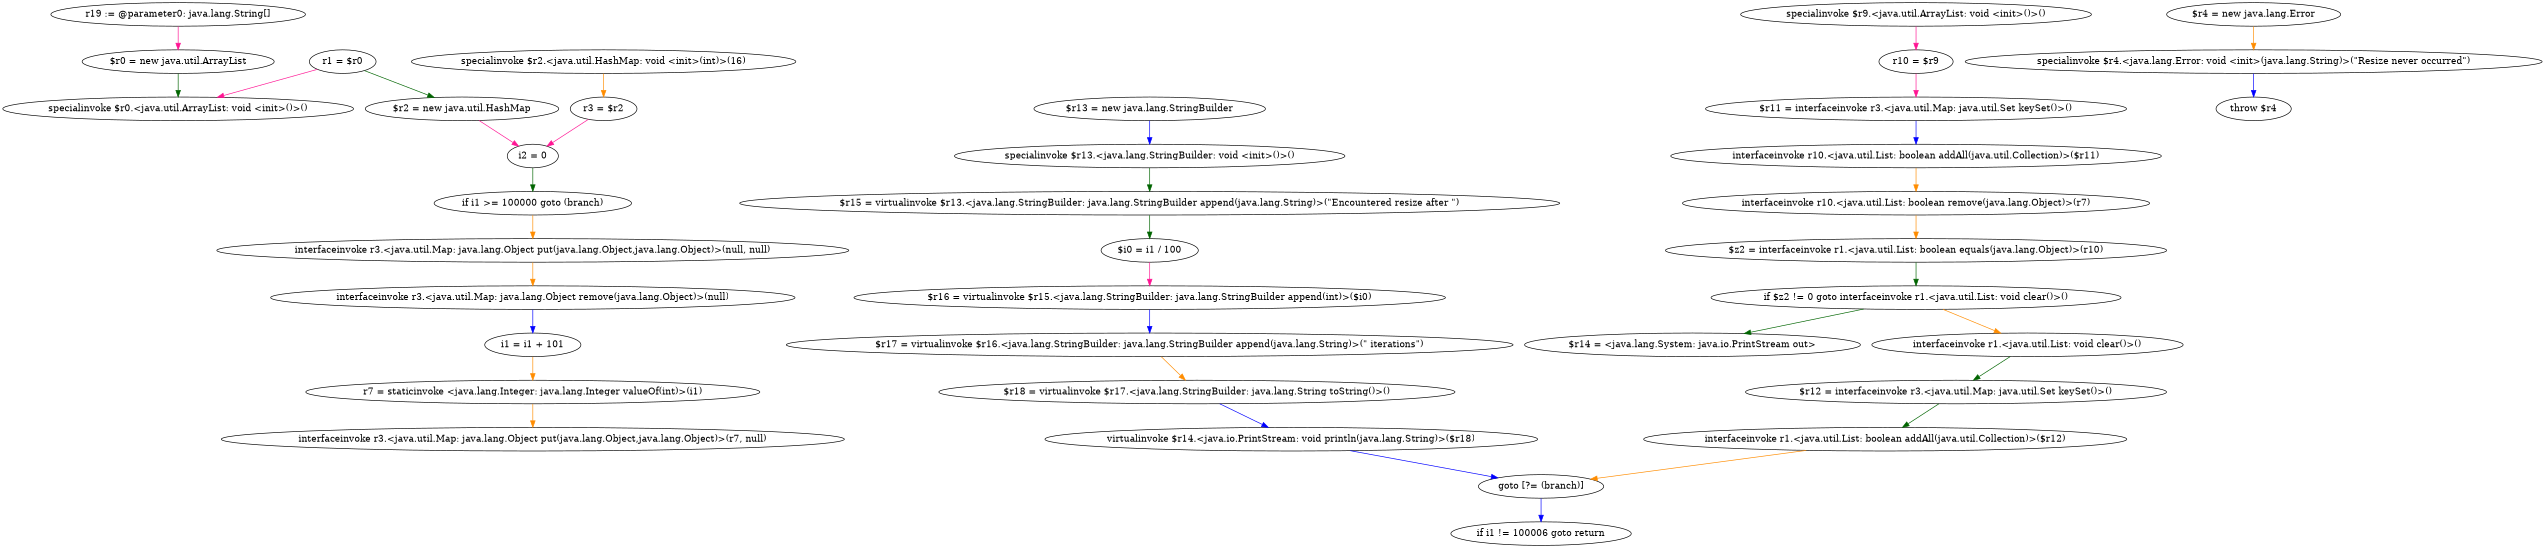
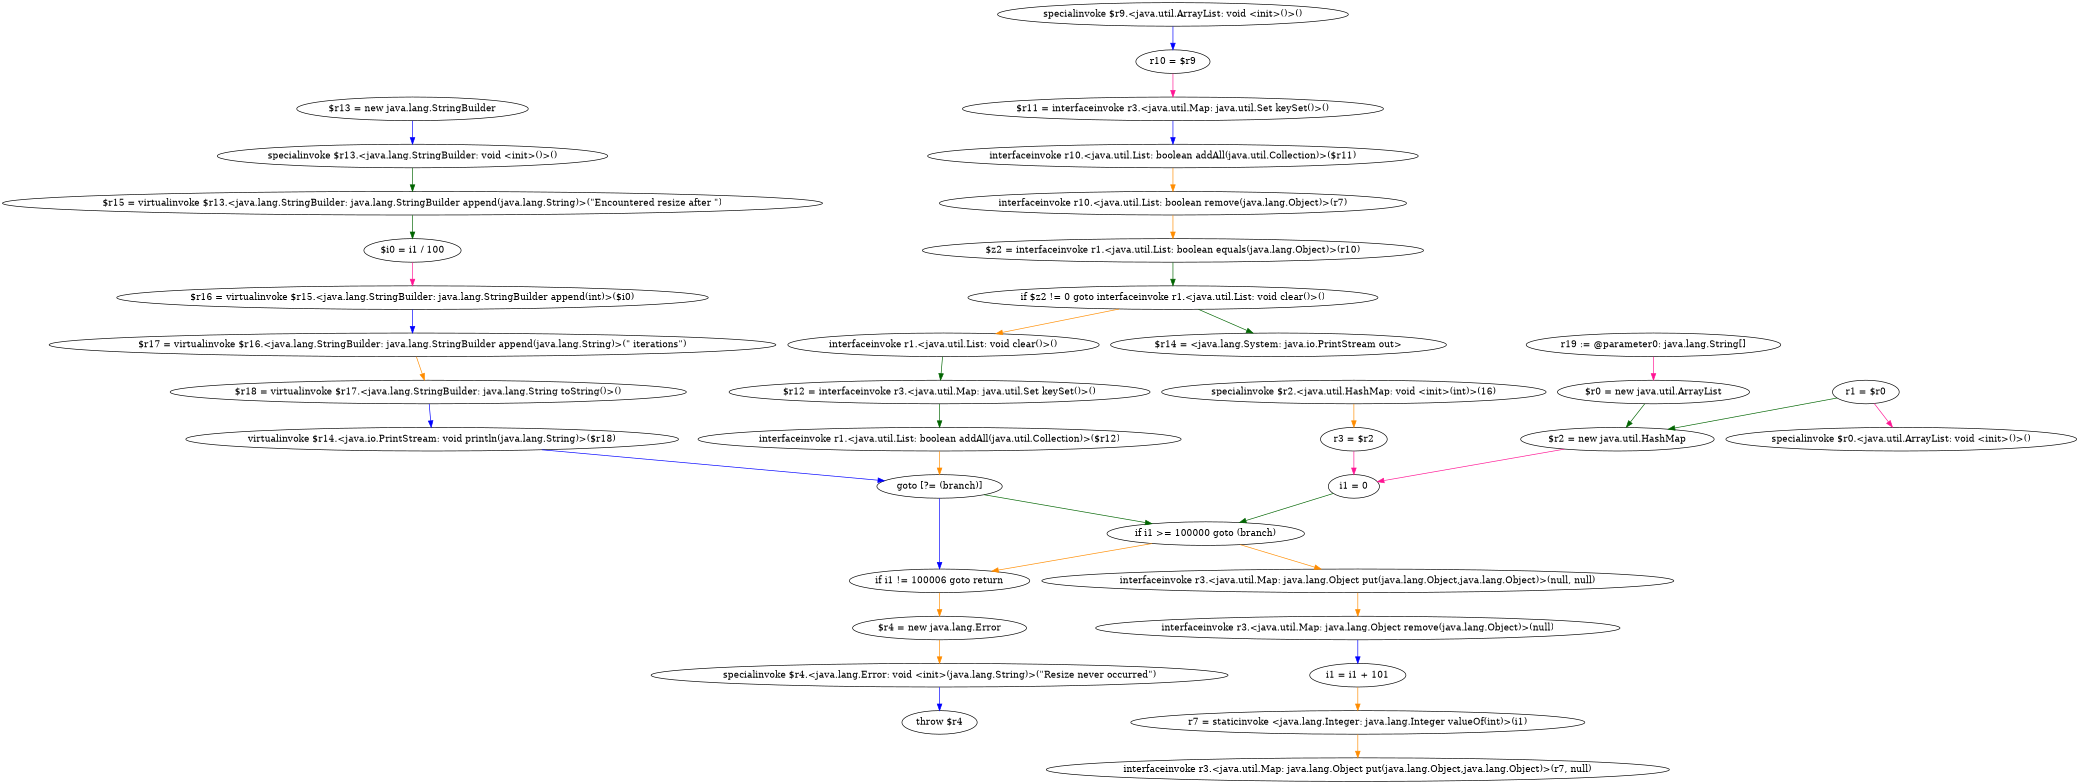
  digraph {
    edge [color=darkorange]
    "r19 := @parameter0: java.lang.String[]"
    "$r0 = new java.util.ArrayList"
    "specialinvoke $r0.<java.util.ArrayList: void <init>()>()"
    "r1 = $r0"
    "$r2 = new java.util.HashMap"
-   "i1 = 0" [label="i2 = 0"]
+   "i1 = 0"
    "specialinvoke $r2.<java.util.HashMap: void <init>(int)>(16)"
    "r3 = $r2"
    "if i1 >= 100000 goto (branch)"
    "interfaceinvoke r3.<java.util.Map: java.lang.Object put(java.lang.Object,java.lang.Object)>(null, null)"
    n11 [label="if i1 != 100006 goto return"]
    "interfaceinvoke r3.<java.util.Map: java.lang.Object remove(java.lang.Object)>(null)"
    "$r4 = new java.lang.Error"
    n14 [label="i1 = i1 + 101"]
    "r7 = staticinvoke <java.lang.Integer: java.lang.Integer valueOf(int)>(i1)"
    "interfaceinvoke r3.<java.util.Map: java.lang.Object put(java.lang.Object,java.lang.Object)>(r7, null)"
    "specialinvoke $r9.<java.util.ArrayList: void <init>()>()"
    "r10 = $r9"
    "$r11 = interfaceinvoke r3.<java.util.Map: java.util.Set keySet()>()"
    "interfaceinvoke r10.<java.util.List: boolean addAll(java.util.Collection)>($r11)"
    "interfaceinvoke r10.<java.util.List: boolean remove(java.lang.Object)>(r7)"
    "$z2 = interfaceinvoke r1.<java.util.List: boolean equals(java.lang.Object)>(r10)"
    "if $z2 != 0 goto interfaceinvoke r1.<java.util.List: void clear()>()"
    "$r14 = <java.lang.System: java.io.PrintStream out>"
    "interfaceinvoke r1.<java.util.List: void clear()>()"
    "$r12 = interfaceinvoke r3.<java.util.Map: java.util.Set keySet()>()"
    "$r13 = new java.lang.StringBuilder"
    "specialinvoke $r13.<java.lang.StringBuilder: void <init>()>()"
    "$r15 = virtualinvoke $r13.<java.lang.StringBuilder: java.lang.StringBuilder append(java.lang.String)>(\"Encountered resize after \")"
    "$i0 = i1 / 100"
    "$r16 = virtualinvoke $r15.<java.lang.StringBuilder: java.lang.StringBuilder append(int)>($i0)"
    "$r17 = virtualinvoke $r16.<java.lang.StringBuilder: java.lang.StringBuilder append(java.lang.String)>(\" iterations\")"
    "$r18 = virtualinvoke $r17.<java.lang.StringBuilder: java.lang.String toString()>()"
    "virtualinvoke $r14.<java.io.PrintStream: void println(java.lang.String)>($r18)"
    "goto [?= (branch)]"
    "interfaceinvoke r1.<java.util.List: boolean addAll(java.util.Collection)>($r12)"
    "specialinvoke $r4.<java.lang.Error: void <init>(java.lang.String)>(\"Resize never occurred\")"
    "throw $r4"
    "r19 := @parameter0: java.lang.String[]" -> "$r0 = new java.util.ArrayList" [color=deeppink]
-   "$r0 = new java.util.ArrayList" -> "specialinvoke $r0.<java.util.ArrayList: void <init>()>()" [color=darkgreen]
+   "$r0 = new java.util.ArrayList" -> "$r2 = new java.util.HashMap" [color=darkgreen]
    "r1 = $r0" -> "specialinvoke $r0.<java.util.ArrayList: void <init>()>()" [color=deeppink]
    "r1 = $r0" -> "$r2 = new java.util.HashMap" [color=darkgreen]
    "$r2 = new java.util.HashMap" -> "i1 = 0" [color=deeppink]
    "i1 = 0" -> "if i1 >= 100000 goto (branch)" [color=darkgreen]
    "specialinvoke $r2.<java.util.HashMap: void <init>(int)>(16)" -> "r3 = $r2"
    "r3 = $r2" -> "i1 = 0" [color=deeppink]
    "if i1 >= 100000 goto (branch)" -> "interfaceinvoke r3.<java.util.Map: java.lang.Object put(java.lang.Object,java.lang.Object)>(null, null)"
+   "if i1 >= 100000 goto (branch)" -> n11
    "interfaceinvoke r3.<java.util.Map: java.lang.Object put(java.lang.Object,java.lang.Object)>(null, null)" -> "interfaceinvoke r3.<java.util.Map: java.lang.Object remove(java.lang.Object)>(null)"
+   n11 -> "$r4 = new java.lang.Error"
    "interfaceinvoke r3.<java.util.Map: java.lang.Object remove(java.lang.Object)>(null)" -> n14 [color=blue]
    "$r4 = new java.lang.Error" -> "specialinvoke $r4.<java.lang.Error: void <init>(java.lang.String)>(\"Resize never occurred\")"
    n14 -> "r7 = staticinvoke <java.lang.Integer: java.lang.Integer valueOf(int)>(i1)"
    "r7 = staticinvoke <java.lang.Integer: java.lang.Integer valueOf(int)>(i1)" -> "interfaceinvoke r3.<java.util.Map: java.lang.Object put(java.lang.Object,java.lang.Object)>(r7, null)"
-   "specialinvoke $r9.<java.util.ArrayList: void <init>()>()" -> "r10 = $r9" [color=deeppink]
+   "specialinvoke $r9.<java.util.ArrayList: void <init>()>()" -> "r10 = $r9" [color=blue]
    "r10 = $r9" -> "$r11 = interfaceinvoke r3.<java.util.Map: java.util.Set keySet()>()" [color=deeppink]
    "$r11 = interfaceinvoke r3.<java.util.Map: java.util.Set keySet()>()" -> "interfaceinvoke r10.<java.util.List: boolean addAll(java.util.Collection)>($r11)" [color=blue]
    "interfaceinvoke r10.<java.util.List: boolean addAll(java.util.Collection)>($r11)" -> "interfaceinvoke r10.<java.util.List: boolean remove(java.lang.Object)>(r7)"
    "interfaceinvoke r10.<java.util.List: boolean remove(java.lang.Object)>(r7)" -> "$z2 = interfaceinvoke r1.<java.util.List: boolean equals(java.lang.Object)>(r10)"
    "$z2 = interfaceinvoke r1.<java.util.List: boolean equals(java.lang.Object)>(r10)" -> "if $z2 != 0 goto interfaceinvoke r1.<java.util.List: void clear()>()" [color=darkgreen]
    "if $z2 != 0 goto interfaceinvoke r1.<java.util.List: void clear()>()" -> "$r14 = <java.lang.System: java.io.PrintStream out>" [color=darkgreen]
    "if $z2 != 0 goto interfaceinvoke r1.<java.util.List: void clear()>()" -> "interfaceinvoke r1.<java.util.List: void clear()>()"
    "interfaceinvoke r1.<java.util.List: void clear()>()" -> "$r12 = interfaceinvoke r3.<java.util.Map: java.util.Set keySet()>()" [color=darkgreen]
    "$r12 = interfaceinvoke r3.<java.util.Map: java.util.Set keySet()>()" -> "interfaceinvoke r1.<java.util.List: boolean addAll(java.util.Collection)>($r12)" [color=darkgreen]
    "$r13 = new java.lang.StringBuilder" -> "specialinvoke $r13.<java.lang.StringBuilder: void <init>()>()" [color=blue]
    "specialinvoke $r13.<java.lang.StringBuilder: void <init>()>()" -> "$r15 = virtualinvoke $r13.<java.lang.StringBuilder: java.lang.StringBuilder append(java.lang.String)>(\"Encountered resize after \")" [color=darkgreen]
    "$r15 = virtualinvoke $r13.<java.lang.StringBuilder: java.lang.StringBuilder append(java.lang.String)>(\"Encountered resize after \")" -> "$i0 = i1 / 100" [color=darkgreen]
    "$i0 = i1 / 100" -> "$r16 = virtualinvoke $r15.<java.lang.StringBuilder: java.lang.StringBuilder append(int)>($i0)" [color=deeppink]
    "$r16 = virtualinvoke $r15.<java.lang.StringBuilder: java.lang.StringBuilder append(int)>($i0)" -> "$r17 = virtualinvoke $r16.<java.lang.StringBuilder: java.lang.StringBuilder append(java.lang.String)>(\" iterations\")" [color=blue]
    "$r17 = virtualinvoke $r16.<java.lang.StringBuilder: java.lang.StringBuilder append(java.lang.String)>(\" iterations\")" -> "$r18 = virtualinvoke $r17.<java.lang.StringBuilder: java.lang.String toString()>()"
    "$r18 = virtualinvoke $r17.<java.lang.StringBuilder: java.lang.String toString()>()" -> "virtualinvoke $r14.<java.io.PrintStream: void println(java.lang.String)>($r18)" [color=blue]
    "virtualinvoke $r14.<java.io.PrintStream: void println(java.lang.String)>($r18)" -> "goto [?= (branch)]" [color=blue]
+   "goto [?= (branch)]" -> "if i1 >= 100000 goto (branch)" [color=darkgreen]
    "goto [?= (branch)]" -> n11 [color=blue]
    "interfaceinvoke r1.<java.util.List: boolean addAll(java.util.Collection)>($r12)" -> "goto [?= (branch)]"
    "specialinvoke $r4.<java.lang.Error: void <init>(java.lang.String)>(\"Resize never occurred\")" -> "throw $r4" [color=blue]
  }
